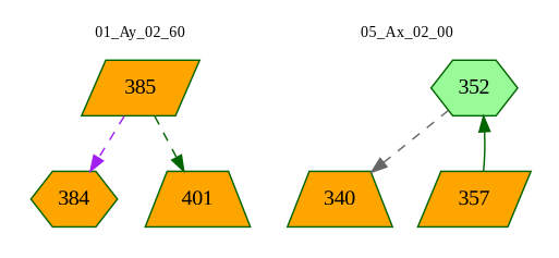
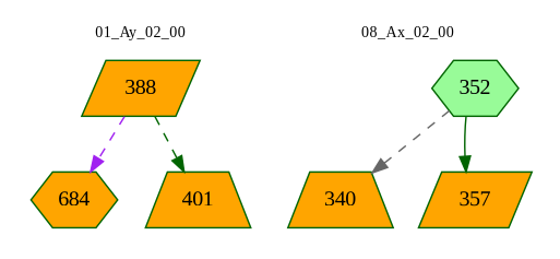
  digraph {
    fontname="Liberation Serif"
    node [color=darkgreen fillcolor=orange fontname="Liberation Serif" shape=parallelogram style=filled]
    edge [color=darkgreen fontname="Liberation Serif" style=dashed]
-   n1 [label=385]
-   n2 [label=384 shape=hexagon]
+   n1 [label=388]
+   n2 [label=684 shape=hexagon]
    n3 [label=401 shape=trapezium]
    n4 [fillcolor=palegreen label=352 shape=hexagon]
    n5 [label=340 shape=trapezium]
    n6 [label=357]
    subgraph cluster_1 {
      color=white
      fontsize=10
-     label="01_Ay_02_60"
+     label="01_Ay_02_00"
      n1
      n2
      n3
    }
    subgraph cluster_2 {
      color=white
      fontsize=10
-     label="05_Ax_02_00"
+     label="08_Ax_02_00"
      n4
      n5
      n6
    }
    n1 -> n2 [color=purple]
    n1 -> n3
    n4 -> n5 [color=gray40]
-   n6 -> n4 [style=solid]
+   n4 -> n6 [style=solid]
  }
